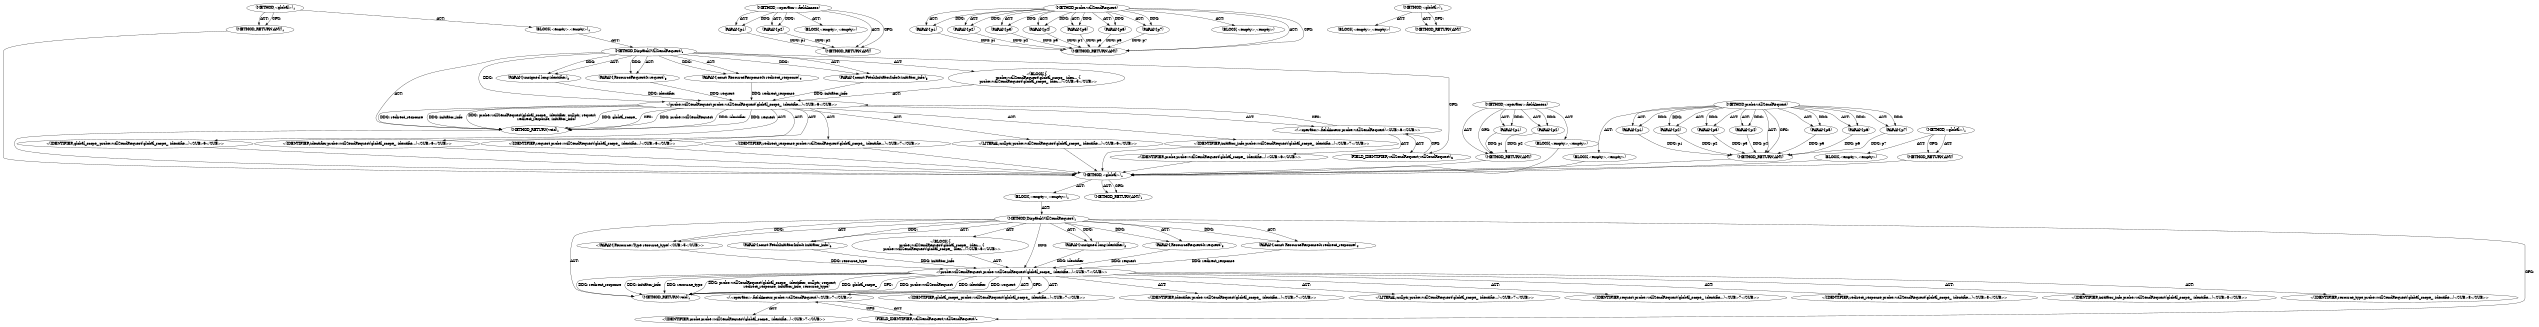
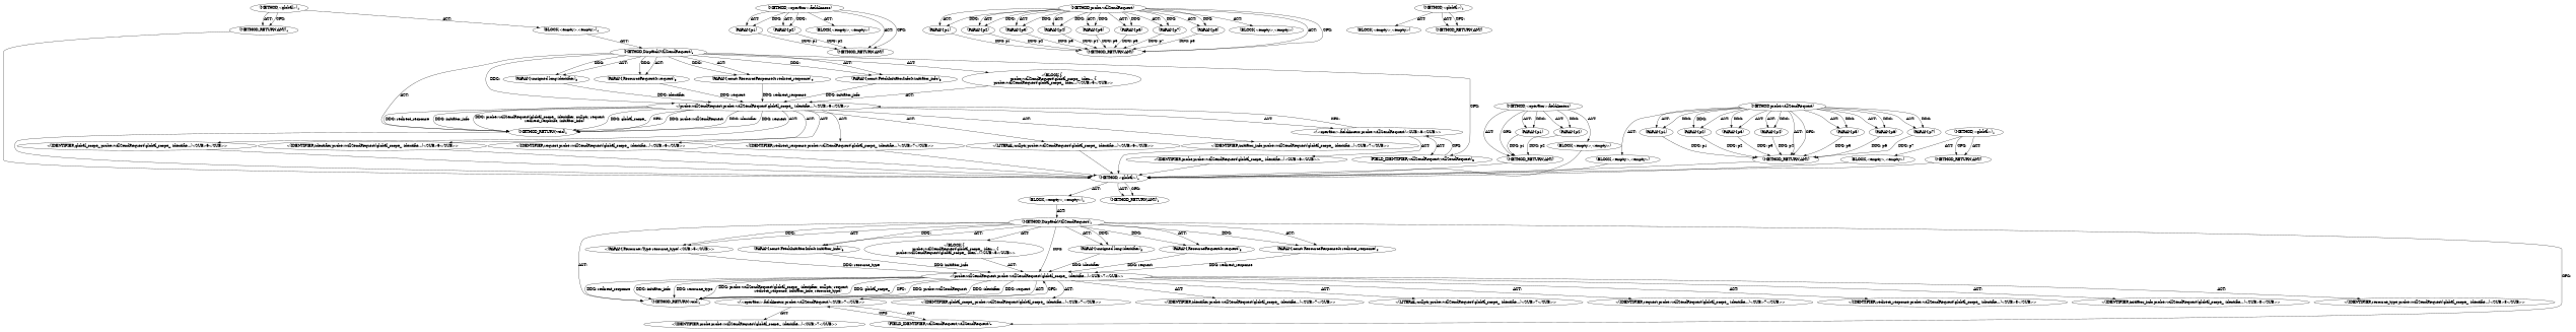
  digraph {
    n1 [label=<(METHOD,&lt;global&gt;)<SUB>1</SUB>>]
    n2 [label=<(BLOCK,&lt;empty&gt;,&lt;empty&gt;)<SUB>1</SUB>>]
    n3 [label=<(METHOD_RETURN,ANY)<SUB>1</SUB>>]
    n4 [label=<(METHOD,DispatchWillSendRequest)<SUB>1</SUB>>]
    n5 [label=<(PARAM,unsigned long identifier)<SUB>2</SUB>>]
    n6 [label=<(PARAM,ResourceRequest&amp; request)<SUB>3</SUB>>]
    n7 [label=<(PARAM,const ResourceResponse&amp; redirect_response)<SUB>4</SUB>>]
    n8 [label=<(PARAM,const FetchInitiatorInfo&amp; initiator_info)<SUB>5</SUB>>]
    n9 [label="<(BLOCK,{\n   probe::willSendRequest(global_scope_, iden...,{\n   probe::willSendRequest(global_scope_, iden...)<SUB>5</SUB>>"]
    n10 [label="<(probe.willSendRequest,probe::willSendRequest(global_scope_, identifie...)<SUB>6</SUB>>"]
    n11 [label=<(FIELD_IDENTIFIER,willSendRequest,willSendRequest)<SUB>6</SUB>>]
    n12 [label=<(METHOD_RETURN,void)<SUB>1</SUB>>]
    n13 [label="<(&lt;operator&gt;.fieldAccess,probe::willSendRequest)<SUB>6</SUB>>"]
    n14 [label="<(IDENTIFIER,global_scope_,probe::willSendRequest(global_scope_, identifie...)<SUB>6</SUB>>"]
    n15 [label="<(IDENTIFIER,identifier,probe::willSendRequest(global_scope_, identifie...)<SUB>6</SUB>>"]
    n16 [label="<(LITERAL,nullptr,probe::willSendRequest(global_scope_, identifie...)<SUB>6</SUB>>"]
    n17 [label="<(IDENTIFIER,request,probe::willSendRequest(global_scope_, identifie...)<SUB>6</SUB>>"]
    n18 [label="<(IDENTIFIER,redirect_response,probe::willSendRequest(global_scope_, identifie...)<SUB>7</SUB>>"]
    n19 [label="<(IDENTIFIER,initiator_info,probe::willSendRequest(global_scope_, identifie...)<SUB>7</SUB>>"]
    n20 [label="<(IDENTIFIER,probe,probe::willSendRequest(global_scope_, identifie...)<SUB>6</SUB>>"]
    n21 [label=<(METHOD,&lt;global&gt;)<SUB>1</SUB>>]
    n22 [label=<(METHOD,&lt;operator&gt;.fieldAccess)>]
    n23 [label=<(PARAM,p1)>]
    n24 [label=<(PARAM,p2)>]
    n25 [label=<(BLOCK,&lt;empty&gt;,&lt;empty&gt;)>]
    n26 [label=<(METHOD_RETURN,ANY)>]
    n27 [label=<(METHOD,probe.willSendRequest)>]
    n28 [label=<(PARAM,p1)>]
    n29 [label=<(PARAM,p2)>]
    n30 [label=<(PARAM,p3)>]
    n31 [label=<(PARAM,p4)>]
    n32 [label=<(PARAM,p5)>]
    n33 [label=<(PARAM,p6)>]
    n34 [label=<(PARAM,p7)>]
    n35 [label=<(BLOCK,&lt;empty&gt;,&lt;empty&gt;)>]
    n36 [label=<(METHOD_RETURN,ANY)>]
    n37 [label=<(METHOD,&lt;global&gt;)<SUB>1</SUB>>]
    n38 [label=<(BLOCK,&lt;empty&gt;,&lt;empty&gt;)>]
    n39 [label=<(METHOD_RETURN,ANY)>]
    n40 [label=<(BLOCK,&lt;empty&gt;,&lt;empty&gt;)<SUB>1</SUB>>]
    n41 [label=<(METHOD_RETURN,ANY)<SUB>1</SUB>>]
    n42 [label=<(METHOD,DispatchWillSendRequest)<SUB>1</SUB>>]
    n43 [label=<(PARAM,unsigned long identifier)<SUB>2</SUB>>]
    n44 [label=<(PARAM,ResourceRequest&amp; request)<SUB>3</SUB>>]
    n45 [label=<(PARAM,const ResourceResponse&amp; redirect_response)<SUB>4</SUB>>]
    n46 [label="<(PARAM,Resource::Type resource_type)<SUB>5</SUB>>"]
    n47 [label=<(PARAM,const FetchInitiatorInfo&amp; initiator_info)<SUB>6</SUB>>]
    n48 [label="<(BLOCK,{\n   probe::willSendRequest(global_scope_, iden...,{\n   probe::willSendRequest(global_scope_, iden...)<SUB>6</SUB>>"]
    n49 [label="<(probe.willSendRequest,probe::willSendRequest(global_scope_, identifie...)<SUB>7</SUB>>"]
    n50 [label=<(FIELD_IDENTIFIER,willSendRequest,willSendRequest)<SUB>7</SUB>>]
    n51 [label=<(METHOD_RETURN,void)<SUB>1</SUB>>]
    n52 [label="<(&lt;operator&gt;.fieldAccess,probe::willSendRequest)<SUB>7</SUB>>"]
    n53 [label="<(IDENTIFIER,global_scope_,probe::willSendRequest(global_scope_, identifie...)<SUB>7</SUB>>"]
    n54 [label="<(IDENTIFIER,identifier,probe::willSendRequest(global_scope_, identifie...)<SUB>7</SUB>>"]
    n55 [label="<(LITERAL,nullptr,probe::willSendRequest(global_scope_, identifie...)<SUB>7</SUB>>"]
    n56 [label="<(IDENTIFIER,request,probe::willSendRequest(global_scope_, identifie...)<SUB>7</SUB>>"]
    n57 [label="<(IDENTIFIER,redirect_response,probe::willSendRequest(global_scope_, identifie...)<SUB>8</SUB>>"]
    n58 [label="<(IDENTIFIER,initiator_info,probe::willSendRequest(global_scope_, identifie...)<SUB>8</SUB>>"]
    n59 [label="<(IDENTIFIER,resource_type,probe::willSendRequest(global_scope_, identifie...)<SUB>8</SUB>>"]
    n60 [label="<(IDENTIFIER,probe,probe::willSendRequest(global_scope_, identifie...)<SUB>7</SUB>>"]
    n61 [label=<(METHOD,&lt;operator&gt;.fieldAccess)>]
    n62 [label=<(PARAM,p1)>]
    n63 [label=<(PARAM,p2)>]
    n64 [label=<(BLOCK,&lt;empty&gt;,&lt;empty&gt;)>]
    n65 [label=<(METHOD_RETURN,ANY)>]
    n66 [label=<(METHOD,probe.willSendRequest)>]
    n67 [label=<(PARAM,p1)>]
    n68 [label=<(PARAM,p2)>]
    n69 [label=<(PARAM,p3)>]
    n70 [label=<(PARAM,p4)>]
    n71 [label=<(PARAM,p5)>]
    n72 [label=<(PARAM,p6)>]
    n73 [label=<(PARAM,p7)>]
+   n74 [label=<(PARAM,p8)>]
    n75 [label=<(BLOCK,&lt;empty&gt;,&lt;empty&gt;)>]
    n76 [label=<(METHOD_RETURN,ANY)>]
    n77 [label=<(METHOD,&lt;global&gt;)<SUB>1</SUB>>]
    n78 [label=<(BLOCK,&lt;empty&gt;,&lt;empty&gt;)>]
    n79 [label=<(METHOD_RETURN,ANY)>]
    n1 -> n2 [label="AST: "]
    n1 -> n3 [label="AST: "]
    n1 -> n3 [label="CFG: "]
    n2 -> n4 [label="AST: "]
    n3 -> n21
    n4 -> n5 [label="AST: "]
    n4 -> n5 [label="DDG: "]
    n4 -> n6 [label="AST: "]
    n4 -> n6 [label="DDG: "]
    n4 -> n7 [label="AST: "]
    n4 -> n7 [label="DDG: "]
    n4 -> n8 [label="AST: "]
    n4 -> n8 [label="DDG: "]
    n4 -> n9 [label="AST: "]
    n4 -> n10 [label="DDG: "]
    n4 -> n11 [label="CFG: "]
    n4 -> n12 [label="AST: "]
    n5 -> n10 [label="DDG: identifier"]
    n6 -> n10 [label="DDG: request"]
    n7 -> n10 [label="DDG: redirect_response"]
    n8 -> n10 [label="DDG: initiator_info"]
    n9 -> n10 [label="AST: "]
    n10 -> n12 [label="CFG: "]
    n10 -> n12 [label="DDG: probe::willSendRequest"]
    n10 -> n12 [label="DDG: identifier"]
    n10 -> n12 [label="DDG: request"]
    n10 -> n12 [label="DDG: redirect_response"]
    n10 -> n12 [label="DDG: initiator_info"]
    n10 -> n12 [label="DDG: probe::willSendRequest(global_scope_, identifier, nullptr, request,\n                         redirect_response, initiator_info)"]
    n10 -> n12 [label="DDG: global_scope_"]
    n10 -> n13 [label="AST: "]
    n10 -> n14 [label="AST: "]
    n10 -> n15 [label="AST: "]
    n10 -> n16 [label="AST: "]
    n10 -> n17 [label="AST: "]
    n10 -> n18 [label="AST: "]
    n10 -> n19 [label="AST: "]
    n11 -> n13 [label="CFG: "]
    n12 -> n21
    n13 -> n10 [label="CFG: "]
    n13 -> n11 [label="AST: "]
    n13 -> n20 [label="AST: "]
    n14 -> n21
    n15 -> n21
    n16 -> n21
    n17 -> n21
    n18 -> n21
    n19 -> n21
    n20 -> n21
    n21 -> n40 [label="AST: "]
    n21 -> n41 [label="AST: "]
    n21 -> n41 [label="CFG: "]
    n22 -> n23 [label="AST: "]
    n22 -> n23 [label="DDG: "]
    n22 -> n24 [label="AST: "]
    n22 -> n24 [label="DDG: "]
    n22 -> n25 [label="AST: "]
    n22 -> n26 [label="AST: "]
    n22 -> n26 [label="CFG: "]
    n23 -> n26 [label="DDG: p1"]
    n24 -> n26 [label="DDG: p2"]
    n25 -> n21
    n26 -> n21
    n27 -> n28 [label="AST: "]
    n27 -> n28 [label="DDG: "]
    n27 -> n29 [label="AST: "]
    n27 -> n29 [label="DDG: "]
    n27 -> n30 [label="AST: "]
    n27 -> n30 [label="DDG: "]
    n27 -> n31 [label="AST: "]
    n27 -> n31 [label="DDG: "]
    n27 -> n32 [label="AST: "]
    n27 -> n32 [label="DDG: "]
    n27 -> n33 [label="AST: "]
    n27 -> n33 [label="DDG: "]
    n27 -> n34 [label="AST: "]
    n27 -> n34 [label="DDG: "]
    n27 -> n35 [label="AST: "]
    n27 -> n36 [label="AST: "]
    n27 -> n36 [label="CFG: "]
    n28 -> n36 [label="DDG: p1"]
    n29 -> n36 [label="DDG: p2"]
    n30 -> n36 [label="DDG: p3"]
    n31 -> n36 [label="DDG: p4"]
    n32 -> n36 [label="DDG: p5"]
    n33 -> n36 [label="DDG: p6"]
    n34 -> n36 [label="DDG: p7"]
    n35 -> n21
    n36 -> n21
    n37 -> n38 [label="AST: "]
    n37 -> n39 [label="AST: "]
    n37 -> n39 [label="CFG: "]
    n38 -> n21
    n39 -> n21
    n40 -> n42 [label="AST: "]
    n42 -> n43 [label="AST: "]
    n42 -> n43 [label="DDG: "]
    n42 -> n44 [label="AST: "]
    n42 -> n44 [label="DDG: "]
    n42 -> n45 [label="AST: "]
    n42 -> n45 [label="DDG: "]
    n42 -> n46 [label="AST: "]
    n42 -> n46 [label="DDG: "]
    n42 -> n47 [label="AST: "]
    n42 -> n47 [label="DDG: "]
    n42 -> n48 [label="AST: "]
    n42 -> n49 [label="DDG: "]
    n42 -> n50 [label="CFG: "]
    n42 -> n51 [label="AST: "]
    n43 -> n49 [label="DDG: identifier"]
    n44 -> n49 [label="DDG: request"]
    n45 -> n49 [label="DDG: redirect_response"]
    n46 -> n49 [label="DDG: resource_type"]
    n47 -> n49 [label="DDG: initiator_info"]
    n48 -> n49 [label="AST: "]
    n49 -> n51 [label="CFG: "]
    n49 -> n51 [label="DDG: probe::willSendRequest"]
    n49 -> n51 [label="DDG: identifier"]
    n49 -> n51 [label="DDG: request"]
    n49 -> n51 [label="DDG: redirect_response"]
    n49 -> n51 [label="DDG: initiator_info"]
    n49 -> n51 [label="DDG: resource_type"]
    n49 -> n51 [label="DDG: probe::willSendRequest(global_scope_, identifier, nullptr, request,\n                         redirect_response, initiator_info, resource_type)"]
    n49 -> n51 [label="DDG: global_scope_"]
    n49 -> n52 [label="AST: "]
    n49 -> n53 [label="AST: "]
    n49 -> n54 [label="AST: "]
    n49 -> n55 [label="AST: "]
    n49 -> n56 [label="AST: "]
    n49 -> n57 [label="AST: "]
    n49 -> n58 [label="AST: "]
    n49 -> n59 [label="AST: "]
    n50 -> n52 [label="CFG: "]
    n52 -> n49 [label="CFG: "]
    n52 -> n50 [label="AST: "]
    n52 -> n60 [label="AST: "]
    n61 -> n62 [label="AST: "]
    n61 -> n62 [label="DDG: "]
    n61 -> n63 [label="AST: "]
    n61 -> n63 [label="DDG: "]
    n61 -> n64 [label="AST: "]
    n61 -> n65 [label="AST: "]
    n61 -> n65 [label="CFG: "]
    n62 -> n65 [label="DDG: p1"]
    n63 -> n65 [label="DDG: p2"]
    n66 -> n67 [label="AST: "]
    n66 -> n67 [label="DDG: "]
    n66 -> n68 [label="AST: "]
    n66 -> n68 [label="DDG: "]
    n66 -> n69 [label="AST: "]
    n66 -> n69 [label="DDG: "]
    n66 -> n70 [label="AST: "]
    n66 -> n70 [label="DDG: "]
    n66 -> n71 [label="AST: "]
    n66 -> n71 [label="DDG: "]
    n66 -> n72 [label="AST: "]
    n66 -> n72 [label="DDG: "]
    n66 -> n73 [label="AST: "]
    n66 -> n73 [label="DDG: "]
+   n66 -> n74 [label="AST: "]
+   n66 -> n74 [label="DDG: "]
    n66 -> n75 [label="AST: "]
    n66 -> n76 [label="AST: "]
    n66 -> n76 [label="CFG: "]
    n67 -> n76 [label="DDG: p1"]
    n68 -> n76 [label="DDG: p2"]
    n69 -> n76 [label="DDG: p3"]
    n70 -> n76 [label="DDG: p4"]
    n71 -> n76 [label="DDG: p5"]
    n72 -> n76 [label="DDG: p6"]
    n73 -> n76 [label="DDG: p7"]
+   n74 -> n76 [label="DDG: p8"]
    n77 -> n78 [label="AST: "]
    n77 -> n79 [label="AST: "]
    n77 -> n79 [label="CFG: "]
  }
